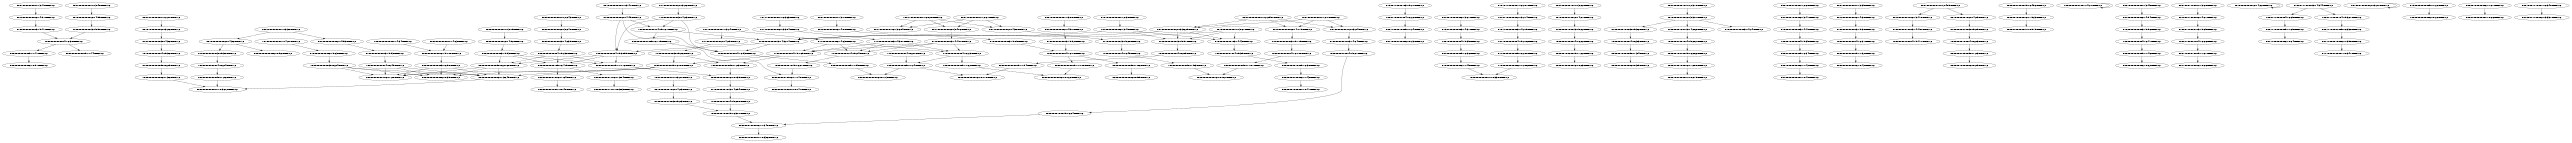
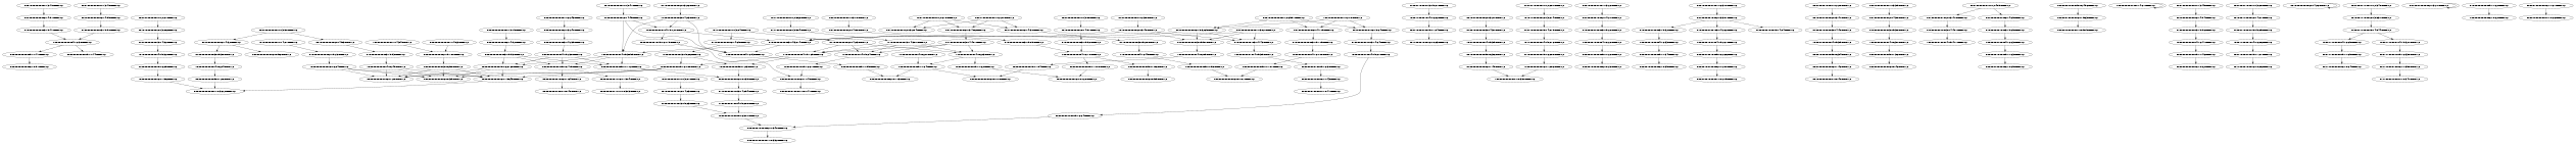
  digraph {
    "000100000000_1-13:40-LEN:12"
    "001000000000_2-14:51-LEN:12"
    "010000000000_3-15:47-LEN:12"
    "100000000000_4-16:38-LEN:12"
    "011000000000_2-14:23-LEN:12"
    "110000000000_4-15:769-LEN:12"
    "110000000001_4-15:24-LEN:12"
    "110000000000_4-16:23-LEN:12"
    "100000000000_5-16:788-LEN:12"
    "100000000000_5-17:23-LEN:12"
    "100000000010_5-16:27-LEN:12"
    "100000000000_5-17:24-LEN:12"
    "100000000000_5-17:22-LEN:12"
    "000000000000_6-17:3649-LEN:12"
    "000000000000_6-18:35-LEN:12"
    "000000000001_6-17:28-LEN:12"
    "000000000000_6-18:139-LEN:12"
    "000000000100_6-17:148-LEN:12"
    "000000000000_6-18:113-LEN:12"
    "000000000000_6-18:118-LEN:12"
    "000000000000_6-18:122-LEN:12"
    "000110000100_5-17:24-LEN:12"
    "001100001000_6-18:23-LEN:12"
    "010000000010_3-14:24-LEN:12"
    "100000000100_4-15:21-LEN:12"
    "000000001000_5-16:24-LEN:12"
    "000000010000_6-17:340-LEN:12"
    "011000000000_5-16:280-LEN:12"
    "110000000000_6-17:286-LEN:12"
    "100000000000_7-18:330-LEN:12"
    "000000000000_5-17:41-LEN:12"
    "000000000000_6-18:51-LEN:12"
    "001000000000_5-16:36-LEN:12"
    "010000000000_6-17:49-LEN:12"
    "001000000000_2-14:59-LEN:12"
    "010000000000_3-15:50-LEN:12"
    "000000000000_5-17:44-LEN:12"
    "000100000010_1-13:22-LEN:12"
    "001000000100_2-14:21-LEN:12"
    "010000001000_3-15:22-LEN:12"
    "100000010000_4-16:22-LEN:12"
    "100000000010_4-15:39-LEN:12"
    "000000000100_5-16:38-LEN:12"
    "000000001000_6-17:43-LEN:12"
    "000000010000_7-18:41-LEN:12"
    "000000000000_7-18:3612-LEN:12"
    "010000000000_3-15:97-LEN:12"
    "100000000000_4-16:85-LEN:12"
    "000000000000_5-17:94-LEN:12"
    "010000001000_3-15:32-LEN:12"
    "100000010000_4-16:33-LEN:12"
    "000000100000_5-17:34-LEN:12"
    "000001000000_6-18:35-LEN:12"
    "001000010000_2-13:41-LEN:12"
    "010000100000_3-14:40-LEN:12"
    "100001000000_4-15:35-LEN:12"
    "000010000000_5-16:34-LEN:12"
    "100000000000_4-15:3059-LEN:12"
    "000000000000_5-17:112-LEN:12"
    "000000000001_5-16:419-LEN:12"
    "000000000000_5-16:2768-LEN:12"
    "000000000011_6-17:304-LEN:12"
    "000000000010_6-17:64-LEN:12"
    "011000000010_3-14:294-LEN:12"
    "000000000111_7-18:303-LEN:12"
    "000000000100_7-18:48-LEN:12"
    "001000000000_2-14:38-LEN:12"
    "010000000000_3-15:38-LEN:12"
    "100000000000_4-16:31-LEN:12"
    "000000000000_5-17:32-LEN:12"
    "100000000000_3-16:24-LEN:12"
    "000100000000_1-13:88-LEN:12"
    "001000000000_2-14:97-LEN:12"
    "010000000000_3-15:92-LEN:12"
    "100000000000_4-16:78-LEN:12"
    "000000100000_5-17:22-LEN:12"
    "000001000000_6-18:23-LEN:12"
    "000100000000_6-17:42-LEN:12"
    "001000000000_7-18:40-LEN:12"
    "010000000100_3-14:481-LEN:12"
    "100000001000_4-15:477-LEN:12"
    "000000010000_5-16:496-LEN:12"
    "000000100000_6-17:523-LEN:12"
    "000000000000_3-14:239-LEN:12"
    "000000000000_4-15:238-LEN:12"
    "000000000000_5-17:100-LEN:12"
    "000000000000_5-17:86-LEN:12"
    "000000000000_6-18:99-LEN:12"
    "000000000000_2-15:100-LEN:12"
    "000000000000_3-16:90-LEN:12"
    "000100000000_1-13:30-LEN:12"
    "001000000000_2-14:32-LEN:12"
    "001000000000_2-14:53-LEN:12"
    "010000000000_3-15:30-LEN:12"
    "000000000000_6-18:52-LEN:12"
    "010000000000_3-15:53-LEN:12"
    "100000000000_4-16:24-LEN:12"
    "001001000000_2-13:27-LEN:12"
    "010010000000_3-14:37-LEN:12"
    "100100000000_4-15:35-LEN:12"
    "010000001001_3-14:262-LEN:12"
    "100000010010_4-15:261-LEN:12"
    "000000100100_5-16:266-LEN:12"
    "000001001000_6-17:280-LEN:12"
    "100000000010_1-14:21-LEN:12"
    "000000000000_6-18:42-LEN:12"
    "101100000000_1-13:24-LEN:12"
    "011000000000_2-14:25-LEN:12"
    "110000000000_3-15:26-LEN:12"
    "000001000000_7-18:515-LEN:12"
    "000100000000_1-13:39-LEN:12"
    "000000000000_5-17:46-LEN:12"
    "000000000000_6-18:62-LEN:12"
    "011000000000_3-15:28-LEN:12"
    "110000000000_4-16:49-LEN:12"
    "100000000000_5-17:53-LEN:12"
    "000000000000_6-18:167-LEN:12"
    "100000000000_4-16:45-LEN:12"
    "001000000001_2-13:24-LEN:12"
    "101100000000_4-15:276-LEN:12"
    "000000001000_7-18:141-LEN:12"
    "010001100001_3-15:25-LEN:12"
    "100011000010_4-16:26-LEN:12"
    "000110000100_5-17:27-LEN:12"
    "001100001000_6-18:26-LEN:12"
    "001000000000_2-14:22-LEN:12"
    "000000000000_5-17:95-LEN:12"
    "010000000000_3-14:3214-LEN:12"
    "100000000000_4-16:93-LEN:12"
    "100000000001_4-15:121-LEN:12"
    "000000000010_5-16:115-LEN:12"
    "010000000000_5-16:29-LEN:12"
    "100000000000_6-17:36-LEN:12"
    "010001110000_3-14:344-LEN:12"
    "100011100000_4-16:25-LEN:12"
    "100011100001_4-15:327-LEN:12"
    "000111000000_5-17:25-LEN:12"
    "000111000010_5-16:338-LEN:12"
    "001110000000_6-18:24-LEN:12"
    "001110000100_6-17:358-LEN:12"
    "000000000000_1-14:63-LEN:12"
    "001000100000_2-13:21-LEN:12"
    "101110000000_1-12:363-LEN:12"
    "011100000000_2-13:384-LEN:12"
    "111000000000_3-14:387-LEN:12"
    "001100000000_2-14:30-LEN:12"
    "110000000000_3-14:23-LEN:12"
    "010000000000_3-15:115-LEN:12"
    "100000000000_4-16:100-LEN:12"
    "000000000000_5-17:107-LEN:12"
    "000000100000_7-18:332-LEN:12"
    "010001100001_3-15:21-LEN:12"
    "100011000010_4-16:22-LEN:12"
    "010000000000_5-17:22-LEN:12"
    "100000000000_6-18:22-LEN:12"
    "110000000100_4-15:288-LEN:12"
    "100000001000_5-16:301-LEN:12"
    "001000000000_2-14:119-LEN:12"
    "000101000000_1-12:21-LEN:12"
    "001010000000_2-13:26-LEN:12"
    "010100000000_3-14:32-LEN:12"
    "101000000000_4-15:32-LEN:12"
    "000100000000_1-13:78-LEN:12"
    "001000000000_2-14:88-LEN:12"
    "010000000000_3-15:85-LEN:12"
    "010100000000_1-12:38-LEN:12"
    "101000000000_2-13:48-LEN:12"
    "010000000001_3-14:43-LEN:12"
    "001000000010_2-13:478-LEN:12"
    "011100001000_7-18:347-LEN:12"
    "001000000010_2-14:23-LEN:12"
    "010000000100_3-15:23-LEN:12"
    "000000000000_5-17:26-LEN:12"
    "000001000000_6-17:27-LEN:12"
    "000010000000_7-18:26-LEN:12"
    "001000000000_2-13:3229-LEN:12"
    "100000000000_4-16:41-LEN:12"
    "100100000000_1-12:78-LEN:12"
    "011000000000_2-13:22-LEN:12"
    "010101100000_1-12:281-LEN:12"
    "101011000000_2-13:274-LEN:12"
    "010110000000_3-14:279-LEN:12"
    "001000000100_2-13:307-LEN:12"
    "010000001000_3-14:24-LEN:12"
    "001000111000_2-13:337-LEN:12"
    "110000000000_4-16:21-LEN:12"
    "010000000000_2-14:45-LEN:12"
    "011000000000_3-14:407-LEN:12"
    "000110000000_1-12:21-LEN:12"
    "001100000001_2-13:284-LEN:12"
    "001100000000_2-13:406-LEN:12"
    "001000000010_2-14:25-LEN:12"
    "010000000100_3-15:25-LEN:12"
    "100000001000_4-16:23-LEN:12"
    "000000010000_5-17:23-LEN:12"
    "000000000000_1-12:243-LEN:12"
    "000000000000_2-13:240-LEN:12"
    "100000000000_1-14:34-LEN:12"
    "000010010000_7-18:275-LEN:12"
    "000100000001_1-12:485-LEN:12"
    "010000000000_3-15:56-LEN:12"
    "000100000000_1-13:48-LEN:12"
    "000000100000_6-18:25-LEN:12"
    "000000000000_1-13:75-LEN:12"
    "000000000000_2-14:92-LEN:12"
    "000000000000_3-15:93-LEN:12"
    "001000000000_1-13:41-LEN:12"
    "001000110000_2-14:27-LEN:12"
    "001000000000_2-14:54-LEN:12"
    "010000000000_2-15:23-LEN:12"
    "000100000010_1-12:310-LEN:12"
    "000100000000_1-12:2597-LEN:12"
    "100100000001_1-13:21-LEN:12"
    "000100011100_1-12:340-LEN:12"
    "001000000000_1-13:67-LEN:12"
    "000100011000_1-13:28-LEN:12"
    "000100000000_1-13:49-LEN:12"
    "101000000000_1-14:21-LEN:12"
    "000100001000_1-12:28-LEN:12"
    "100110000000_1-12:618-LEN:12"
    "000100000000_1-13:40-LEN:12" -> "001000000000_2-14:51-LEN:12"
    "001000000000_2-14:51-LEN:12" -> "010000000000_3-15:47-LEN:12"
    "010000000000_3-15:47-LEN:12" -> "100000000000_4-16:38-LEN:12"
    "100000000000_4-16:38-LEN:12" -> "000000000000_5-17:41-LEN:12"
    "100000000000_4-16:38-LEN:12" -> "000000000000_5-17:44-LEN:12"
    "011000000000_2-14:23-LEN:12" -> "110000000000_4-15:769-LEN:12"
    "011000000000_2-14:23-LEN:12" -> "110000000001_4-15:24-LEN:12"
    "011000000000_2-14:23-LEN:12" -> "110000000000_4-16:23-LEN:12"
    "110000000000_4-15:769-LEN:12" -> "100000000000_5-16:788-LEN:12"
    "110000000000_4-15:769-LEN:12" -> "100000000000_5-17:23-LEN:12"
    "110000000001_4-15:24-LEN:12" -> "100000000010_5-16:27-LEN:12"
    "110000000000_4-16:23-LEN:12" -> "100000000000_5-17:24-LEN:12"
    "110000000000_4-16:23-LEN:12" -> "100000000000_5-17:22-LEN:12"
    "100000000000_5-16:788-LEN:12" -> "000000000000_6-17:3649-LEN:12"
    "100000000000_5-16:788-LEN:12" -> "000000000000_6-18:35-LEN:12"
    "100000000000_5-16:788-LEN:12" -> "000000000001_6-17:28-LEN:12"
    "100000000000_5-17:23-LEN:12" -> "000000000000_6-18:139-LEN:12"
    "100000000010_5-16:27-LEN:12" -> "000000000100_6-17:148-LEN:12"
    "100000000000_5-17:24-LEN:12" -> "000000000000_6-18:113-LEN:12"
    "100000000000_5-17:24-LEN:12" -> "000000000000_6-18:118-LEN:12"
    "100000000000_5-17:22-LEN:12" -> "000000000000_6-18:122-LEN:12"
    "000000000000_6-17:3649-LEN:12" -> "000000000000_7-18:3612-LEN:12"
    "000000000000_6-18:139-LEN:12" -> "011000000010_3-14:294-LEN:12"
    "000000000100_6-17:148-LEN:12" -> "000000001000_7-18:141-LEN:12"
    "000110000100_5-17:24-LEN:12" -> "001100001000_6-18:23-LEN:12"
    "010000000010_3-14:24-LEN:12" -> "100000000100_4-15:21-LEN:12"
    "100000000100_4-15:21-LEN:12" -> "000000001000_5-16:24-LEN:12"
    "000000001000_5-16:24-LEN:12" -> "000000010000_6-17:340-LEN:12"
    "000000010000_6-17:340-LEN:12" -> "000000100000_7-18:332-LEN:12"
    "011000000000_5-16:280-LEN:12" -> "110000000000_6-17:286-LEN:12"
    "110000000000_6-17:286-LEN:12" -> "100000000000_7-18:330-LEN:12"
    "000000000000_5-17:41-LEN:12" -> "000000000000_6-18:51-LEN:12"
    "001000000000_5-16:36-LEN:12" -> "010000000000_6-17:49-LEN:12"
    "010000000000_6-17:49-LEN:12" -> "100000000000_7-18:330-LEN:12"
    "001000000000_2-14:59-LEN:12" -> "010000000000_3-15:50-LEN:12"
    "010000000000_3-15:50-LEN:12" -> "100000000000_4-16:38-LEN:12"
    "000100000010_1-13:22-LEN:12" -> "001000000100_2-14:21-LEN:12"
    "001000000100_2-14:21-LEN:12" -> "010000001000_3-15:22-LEN:12"
    "010000001000_3-15:22-LEN:12" -> "100000010000_4-16:22-LEN:12"
    "100000010000_4-16:22-LEN:12" -> "000000100000_5-17:22-LEN:12"
    "100000000010_4-15:39-LEN:12" -> "000000000100_5-16:38-LEN:12"
    "000000000100_5-16:38-LEN:12" -> "000000001000_6-17:43-LEN:12"
    "000000001000_6-17:43-LEN:12" -> "000000010000_7-18:41-LEN:12"
    "010000000000_3-15:97-LEN:12" -> "100000000000_4-16:85-LEN:12"
    "100000000000_4-16:85-LEN:12" -> "000000000000_5-17:94-LEN:12"
    "000000000000_5-17:94-LEN:12" -> "000000000000_6-18:118-LEN:12"
    "010000001000_3-15:32-LEN:12" -> "100000010000_4-16:33-LEN:12"
    "100000010000_4-16:33-LEN:12" -> "000000100000_5-17:34-LEN:12"
    "000000100000_5-17:34-LEN:12" -> "000001000000_6-18:35-LEN:12"
    "001000010000_2-13:41-LEN:12" -> "010000100000_3-14:40-LEN:12"
    "010000100000_3-14:40-LEN:12" -> "100001000000_4-15:35-LEN:12"
    "100001000000_4-15:35-LEN:12" -> "000010000000_5-16:34-LEN:12"
    "000010000000_5-16:34-LEN:12" -> "000100000000_6-17:42-LEN:12"
    "100000000000_4-15:3059-LEN:12" -> "000000000000_5-17:112-LEN:12"
    "100000000000_4-15:3059-LEN:12" -> "000000000001_5-16:419-LEN:12"
    "100000000000_4-15:3059-LEN:12" -> "000000000000_5-16:2768-LEN:12"
    "000000000000_5-17:112-LEN:12" -> "000000000000_6-18:139-LEN:12"
    "000000000001_5-16:419-LEN:12" -> "000000000011_6-17:304-LEN:12"
    "000000000001_5-16:419-LEN:12" -> "000000000010_6-17:64-LEN:12"
    "000000000000_5-16:2768-LEN:12" -> "000000000000_6-17:3649-LEN:12"
    "000000000000_5-16:2768-LEN:12" -> "000000000000_6-18:35-LEN:12"
    "000000000000_5-16:2768-LEN:12" -> "000000000001_6-17:28-LEN:12"
    "000000000011_6-17:304-LEN:12" -> "000000000111_7-18:303-LEN:12"
    "000000000010_6-17:64-LEN:12" -> "000000000100_7-18:48-LEN:12"
    "011000000010_3-14:294-LEN:12" -> "110000000100_4-15:288-LEN:12"
    "001000000000_2-14:38-LEN:12" -> "010000000000_3-15:38-LEN:12"
    "010000000000_3-15:38-LEN:12" -> "100000000000_4-16:31-LEN:12"
    "100000000000_4-16:31-LEN:12" -> "000000000000_5-17:32-LEN:12"
    "000000000000_5-17:32-LEN:12" -> "000000000000_6-18:42-LEN:12"
    "100000000000_3-16:24-LEN:12" -> "000000000000_6-17:3649-LEN:12"
    "100000000000_3-16:24-LEN:12" -> "000000000000_6-18:35-LEN:12"
    "100000000000_3-16:24-LEN:12" -> "000000000001_6-17:28-LEN:12"
    "000100000000_1-13:88-LEN:12" -> "001000000000_2-14:97-LEN:12"
    "001000000000_2-14:97-LEN:12" -> "010000000000_3-15:92-LEN:12"
    "010000000000_3-15:92-LEN:12" -> "100000000000_4-16:78-LEN:12"
    "100000000000_4-16:78-LEN:12" -> "000000000000_5-17:100-LEN:12"
    "100000000000_4-16:78-LEN:12" -> "000000000000_5-17:86-LEN:12"
    "000000100000_5-17:22-LEN:12" -> "000001000000_6-18:23-LEN:12"
    "000100000000_6-17:42-LEN:12" -> "001000000000_7-18:40-LEN:12"
    "010000000100_3-14:481-LEN:12" -> "100000001000_4-15:477-LEN:12"
    "000000010000_5-16:496-LEN:12" -> "000000100000_6-17:523-LEN:12"
    "000000100000_6-17:523-LEN:12" -> "000001000000_7-18:515-LEN:12"
    "000000000000_3-14:239-LEN:12" -> "000000000000_4-15:238-LEN:12"
    "000000000000_4-15:238-LEN:12" -> "000000000000_5-17:112-LEN:12"
    "000000000000_4-15:238-LEN:12" -> "000000000001_5-16:419-LEN:12"
    "000000000000_4-15:238-LEN:12" -> "000000000000_5-16:2768-LEN:12"
    "000000000000_5-17:100-LEN:12" -> "000000000000_6-18:122-LEN:12"
    "000000000000_5-17:86-LEN:12" -> "000000000000_6-18:99-LEN:12"
    "000000000000_2-15:100-LEN:12" -> "000000000000_3-16:90-LEN:12"
    "000000000000_3-16:90-LEN:12" -> "000000000000_6-17:3649-LEN:12"
    "000000000000_3-16:90-LEN:12" -> "000000000000_6-18:35-LEN:12"
    "000000000000_3-16:90-LEN:12" -> "000000000001_6-17:28-LEN:12"
    "000100000000_1-13:30-LEN:12" -> "001000000000_2-14:32-LEN:12"
    "000100000000_1-13:30-LEN:12" -> "001000000000_2-14:53-LEN:12"
    "001000000000_2-14:32-LEN:12" -> "010000000000_3-15:30-LEN:12"
    "001000000000_2-14:32-LEN:12" -> "000000000000_6-18:52-LEN:12"
    "001000000000_2-14:53-LEN:12" -> "010000000000_3-15:53-LEN:12"
    "010000000000_3-15:30-LEN:12" -> "100000000000_4-16:24-LEN:12"
    "010000000000_3-15:53-LEN:12" -> "100000000000_4-16:45-LEN:12"
    "100000000000_4-16:24-LEN:12" -> "000000000000_5-17:26-LEN:12"
    "001001000000_2-13:27-LEN:12" -> "010010000000_3-14:37-LEN:12"
    "010010000000_3-14:37-LEN:12" -> "100100000000_4-15:35-LEN:12"
    "100100000000_4-15:35-LEN:12" -> "001000000000_5-16:36-LEN:12"
    "010000001001_3-14:262-LEN:12" -> "100000010010_4-15:261-LEN:12"
    "100000010010_4-15:261-LEN:12" -> "000000100100_5-16:266-LEN:12"
    "000000100100_5-16:266-LEN:12" -> "000001001000_6-17:280-LEN:12"
    "000001001000_6-17:280-LEN:12" -> "000010010000_7-18:275-LEN:12"
    "100000000010_1-14:21-LEN:12" -> "100000000010_1-14:21-LEN:12"
    "101100000000_1-13:24-LEN:12" -> "011000000000_2-14:23-LEN:12"
    "101100000000_1-13:24-LEN:12" -> "011000000000_2-14:25-LEN:12"
    "011000000000_2-14:25-LEN:12" -> "110000000000_3-15:26-LEN:12"
    "110000000000_3-15:26-LEN:12" -> "100000000000_5-16:788-LEN:12"
    "110000000000_3-15:26-LEN:12" -> "100000000000_5-17:23-LEN:12"
    "000100000000_1-13:39-LEN:12" -> "001000000000_2-14:38-LEN:12"
    "000000000000_5-17:46-LEN:12" -> "000000000000_6-18:62-LEN:12"
    "011000000000_3-15:28-LEN:12" -> "110000000000_4-16:49-LEN:12"
    "110000000000_4-16:49-LEN:12" -> "100000000000_5-17:53-LEN:12"
    "100000000000_5-17:53-LEN:12" -> "000000000000_6-18:167-LEN:12"
    "100000000000_4-16:45-LEN:12" -> "000000000000_6-17:3649-LEN:12"
    "100000000000_4-16:45-LEN:12" -> "000000000000_6-18:35-LEN:12"
    "100000000000_4-16:45-LEN:12" -> "000000000001_6-17:28-LEN:12"
    "001000000001_2-13:24-LEN:12" -> "010000000010_3-14:24-LEN:12"
    "101100000000_4-15:276-LEN:12" -> "011000000000_5-16:280-LEN:12"
    "010001100001_3-15:25-LEN:12" -> "100011000010_4-16:26-LEN:12"
    "100011000010_4-16:26-LEN:12" -> "000110000100_5-17:27-LEN:12"
    "000110000100_5-17:27-LEN:12" -> "001100001000_6-18:26-LEN:12"
    "001000000000_2-14:22-LEN:12" -> "001000000000_2-14:22-LEN:12"
    "000000000000_5-17:95-LEN:12" -> "000000000000_6-18:113-LEN:12"
    "010000000000_3-14:3214-LEN:12" -> "100000000000_4-15:3059-LEN:12"
    "010000000000_3-14:3214-LEN:12" -> "100000000000_4-16:93-LEN:12"
    "100000000000_4-16:93-LEN:12" -> "000000000000_5-17:95-LEN:12"
    "100000000001_4-15:121-LEN:12" -> "010000000000_3-14:3214-LEN:12"
    "100000000001_4-15:121-LEN:12" -> "000000000010_5-16:115-LEN:12"
    "000000000010_5-16:115-LEN:12" -> "000000000100_6-17:148-LEN:12"
    "010000000000_5-16:29-LEN:12" -> "100000000000_6-17:36-LEN:12"
    "100000000000_6-17:36-LEN:12" -> "000000000000_7-18:3612-LEN:12"
    "010001110000_3-14:344-LEN:12" -> "100011100000_4-16:25-LEN:12"
    "010001110000_3-14:344-LEN:12" -> "100011100001_4-15:327-LEN:12"
    "100011100000_4-16:25-LEN:12" -> "000111000000_5-17:25-LEN:12"
    "100011100001_4-15:327-LEN:12" -> "000111000010_5-16:338-LEN:12"
    "000111000000_5-17:25-LEN:12" -> "001110000000_6-18:24-LEN:12"
    "000111000010_5-16:338-LEN:12" -> "001110000100_6-17:358-LEN:12"
    "001110000100_6-17:358-LEN:12" -> "011100001000_7-18:347-LEN:12"
    "000000000000_1-14:63-LEN:12" -> "000000000000_2-15:100-LEN:12"
    "001000100000_2-13:21-LEN:12" -> "001000100000_2-13:21-LEN:12"
    "101110000000_1-12:363-LEN:12" -> "011100000000_2-13:384-LEN:12"
    "011100000000_2-13:384-LEN:12" -> "111000000000_3-14:387-LEN:12"
    "111000000000_3-14:387-LEN:12" -> "110000000000_4-15:769-LEN:12"
    "111000000000_3-14:387-LEN:12" -> "110000000001_4-15:24-LEN:12"
    "111000000000_3-14:387-LEN:12" -> "110000000000_4-16:23-LEN:12"
    "001100000000_2-14:30-LEN:12" -> "011000000000_3-15:28-LEN:12"
    "110000000000_3-14:23-LEN:12" -> "100000000000_4-15:3059-LEN:12"
    "110000000000_3-14:23-LEN:12" -> "100000000000_4-16:93-LEN:12"
    "110000000000_3-14:23-LEN:12" -> "100000000001_4-15:121-LEN:12"
    "010000000000_3-15:115-LEN:12" -> "100000000000_4-16:100-LEN:12"
    "100000000000_4-16:100-LEN:12" -> "000000000000_5-17:107-LEN:12"
    "000000000000_5-17:107-LEN:12" -> "000000000000_6-18:167-LEN:12"
    "010001100001_3-15:21-LEN:12" -> "100011000010_4-16:22-LEN:12"
    "100011000010_4-16:22-LEN:12" -> "000110000100_5-17:24-LEN:12"
    "010000000000_5-17:22-LEN:12" -> "100000000000_6-18:22-LEN:12"
    "110000000100_4-15:288-LEN:12" -> "100000001000_5-16:301-LEN:12"
    "100000001000_5-16:301-LEN:12" -> "000000010000_6-17:340-LEN:12"
    "001000000000_2-14:119-LEN:12" -> "010000000000_3-15:115-LEN:12"
    "000101000000_1-12:21-LEN:12" -> "001010000000_2-13:26-LEN:12"
    "001010000000_2-13:26-LEN:12" -> "010100000000_3-14:32-LEN:12"
    "010100000000_3-14:32-LEN:12" -> "101000000000_4-15:32-LEN:12"
    "101000000000_4-15:32-LEN:12" -> "010000000000_5-16:29-LEN:12"
    "000100000000_1-13:78-LEN:12" -> "001000000000_2-14:88-LEN:12"
    "001000000000_2-14:88-LEN:12" -> "010000000000_3-15:85-LEN:12"
    "010000000000_3-15:85-LEN:12" -> "100000000000_4-16:78-LEN:12"
    "010100000000_1-12:38-LEN:12" -> "101000000000_2-13:48-LEN:12"
    "101000000000_2-13:48-LEN:12" -> "010000000000_3-15:97-LEN:12"
    "101000000000_2-13:48-LEN:12" -> "010000000000_3-14:3214-LEN:12"
    "101000000000_2-13:48-LEN:12" -> "010000000001_3-14:43-LEN:12"
    "010000000001_3-14:43-LEN:12" -> "100000000010_4-15:39-LEN:12"
    "001000000010_2-13:478-LEN:12" -> "010000000100_3-14:481-LEN:12"
    "001000000010_2-14:23-LEN:12" -> "010000000100_3-15:23-LEN:12"
    "010000000100_3-15:23-LEN:12" -> "100000001000_5-16:301-LEN:12"
    "000000000000_5-17:26-LEN:12" -> "000000000000_7-18:3612-LEN:12"
    "000001000000_6-17:27-LEN:12" -> "000010000000_7-18:26-LEN:12"
    "001000000000_2-13:3229-LEN:12" -> "010000000000_3-15:97-LEN:12"
    "001000000000_2-13:3229-LEN:12" -> "010000000000_3-14:3214-LEN:12"
    "001000000000_2-13:3229-LEN:12" -> "010000000001_3-14:43-LEN:12"
    "100000000000_4-16:41-LEN:12" -> "000000000000_5-17:46-LEN:12"
    "100100000000_1-12:78-LEN:12" -> "001000000001_2-13:24-LEN:12"
    "100100000000_1-12:78-LEN:12" -> "001000000000_2-14:119-LEN:12"
    "100100000000_1-12:78-LEN:12" -> "001000000000_2-13:3229-LEN:12"
    "011000000000_2-13:22-LEN:12" -> "110000000000_3-14:23-LEN:12"
    "010101100000_1-12:281-LEN:12" -> "101011000000_2-13:274-LEN:12"
    "101011000000_2-13:274-LEN:12" -> "010110000000_3-14:279-LEN:12"
    "010110000000_3-14:279-LEN:12" -> "101100000000_4-15:276-LEN:12"
    "001000000100_2-13:307-LEN:12" -> "010000001000_3-15:32-LEN:12"
    "001000000100_2-13:307-LEN:12" -> "010000001001_3-14:262-LEN:12"
    "001000000100_2-13:307-LEN:12" -> "010000001000_3-14:24-LEN:12"
+   "001000111000_2-13:337-LEN:12" -> "010001110000_3-14:344-LEN:12"
    "110000000000_4-16:21-LEN:12" -> "100000000000_5-17:24-LEN:12"
    "010000000000_2-14:45-LEN:12" -> "100000000000_4-15:3059-LEN:12"
    "010000000000_2-14:45-LEN:12" -> "100000000000_4-16:93-LEN:12"
    "010000000000_2-14:45-LEN:12" -> "100000000001_4-15:121-LEN:12"
    "011000000000_3-14:407-LEN:12" -> "110000000000_4-15:769-LEN:12"
    "011000000000_3-14:407-LEN:12" -> "110000000001_4-15:24-LEN:12"
    "011000000000_3-14:407-LEN:12" -> "110000000000_4-16:23-LEN:12"
    "000110000000_1-12:21-LEN:12" -> "001100000000_2-14:30-LEN:12"
    "000110000000_1-12:21-LEN:12" -> "001100000001_2-13:284-LEN:12"
    "000110000000_1-12:21-LEN:12" -> "001100000000_2-13:406-LEN:12"
    "001100000000_2-13:406-LEN:12" -> "011000000000_3-14:407-LEN:12"
    "001000000010_2-14:25-LEN:12" -> "010000000100_3-15:25-LEN:12"
    "010000000100_3-15:25-LEN:12" -> "100000001000_4-16:23-LEN:12"
    "100000001000_4-16:23-LEN:12" -> "000000010000_5-17:23-LEN:12"
    "000000010000_5-17:23-LEN:12" -> "000000100000_6-18:25-LEN:12"
    "000000000000_1-12:243-LEN:12" -> "000000000000_2-13:240-LEN:12"
    "000000000000_2-13:240-LEN:12" -> "000000000000_3-14:239-LEN:12"
    "100000000000_1-14:34-LEN:12" -> "000000000000_2-15:100-LEN:12"
    "000100000001_1-12:485-LEN:12" -> "001000000010_2-13:478-LEN:12"
    "000100000001_1-12:485-LEN:12" -> "001000000010_2-14:25-LEN:12"
    "010000000000_3-15:56-LEN:12" -> "100000000000_4-16:41-LEN:12"
    "000100000000_1-13:48-LEN:12" -> "001000000000_2-14:59-LEN:12"
    "000000000000_1-13:75-LEN:12" -> "000000000000_2-14:92-LEN:12"
    "000000000000_2-14:92-LEN:12" -> "000000000000_3-15:93-LEN:12"
    "000000000000_3-15:93-LEN:12" -> "000000000000_5-17:112-LEN:12"
    "000000000000_3-15:93-LEN:12" -> "000000000001_5-16:419-LEN:12"
    "000000000000_3-15:93-LEN:12" -> "000000000000_5-16:2768-LEN:12"
    "001000000000_1-13:41-LEN:12" -> "010000000000_2-14:45-LEN:12"
    "001000110000_2-14:27-LEN:12" -> "010001100001_3-15:25-LEN:12"
    "001000000000_2-14:54-LEN:12" -> "010000000000_3-15:56-LEN:12"
    "010000000000_2-15:23-LEN:12" -> "100000000000_3-16:24-LEN:12"
    "000100000010_1-12:310-LEN:12" -> "001000000100_2-13:307-LEN:12"
    "000100000000_1-12:2597-LEN:12" -> "001000000001_2-13:24-LEN:12"
    "000100000000_1-12:2597-LEN:12" -> "001000000000_2-14:119-LEN:12"
    "000100000000_1-12:2597-LEN:12" -> "001000000000_2-13:3229-LEN:12"
    "100100000001_1-13:21-LEN:12" -> "001000000010_2-14:23-LEN:12"
    "000100011100_1-12:340-LEN:12" -> "001000111000_2-13:337-LEN:12"
    "001000000000_1-13:67-LEN:12" -> "010000000000_3-15:97-LEN:12"
    "001000000000_1-13:67-LEN:12" -> "010000000000_3-14:3214-LEN:12"
    "001000000000_1-13:67-LEN:12" -> "010000000001_3-14:43-LEN:12"
    "000100011000_1-13:28-LEN:12" -> "001000110000_2-14:27-LEN:12"
    "000100000000_1-13:49-LEN:12" -> "001000000000_2-14:54-LEN:12"
    "101000000000_1-14:21-LEN:12" -> "010000000000_2-15:23-LEN:12"
    "000100001000_1-12:28-LEN:12" -> "001000010000_2-13:41-LEN:12"
    "100110000000_1-12:618-LEN:12" -> "001100000000_2-14:30-LEN:12"
    "100110000000_1-12:618-LEN:12" -> "001100000001_2-13:284-LEN:12"
    "100110000000_1-12:618-LEN:12" -> "001100000000_2-13:406-LEN:12"
  }
